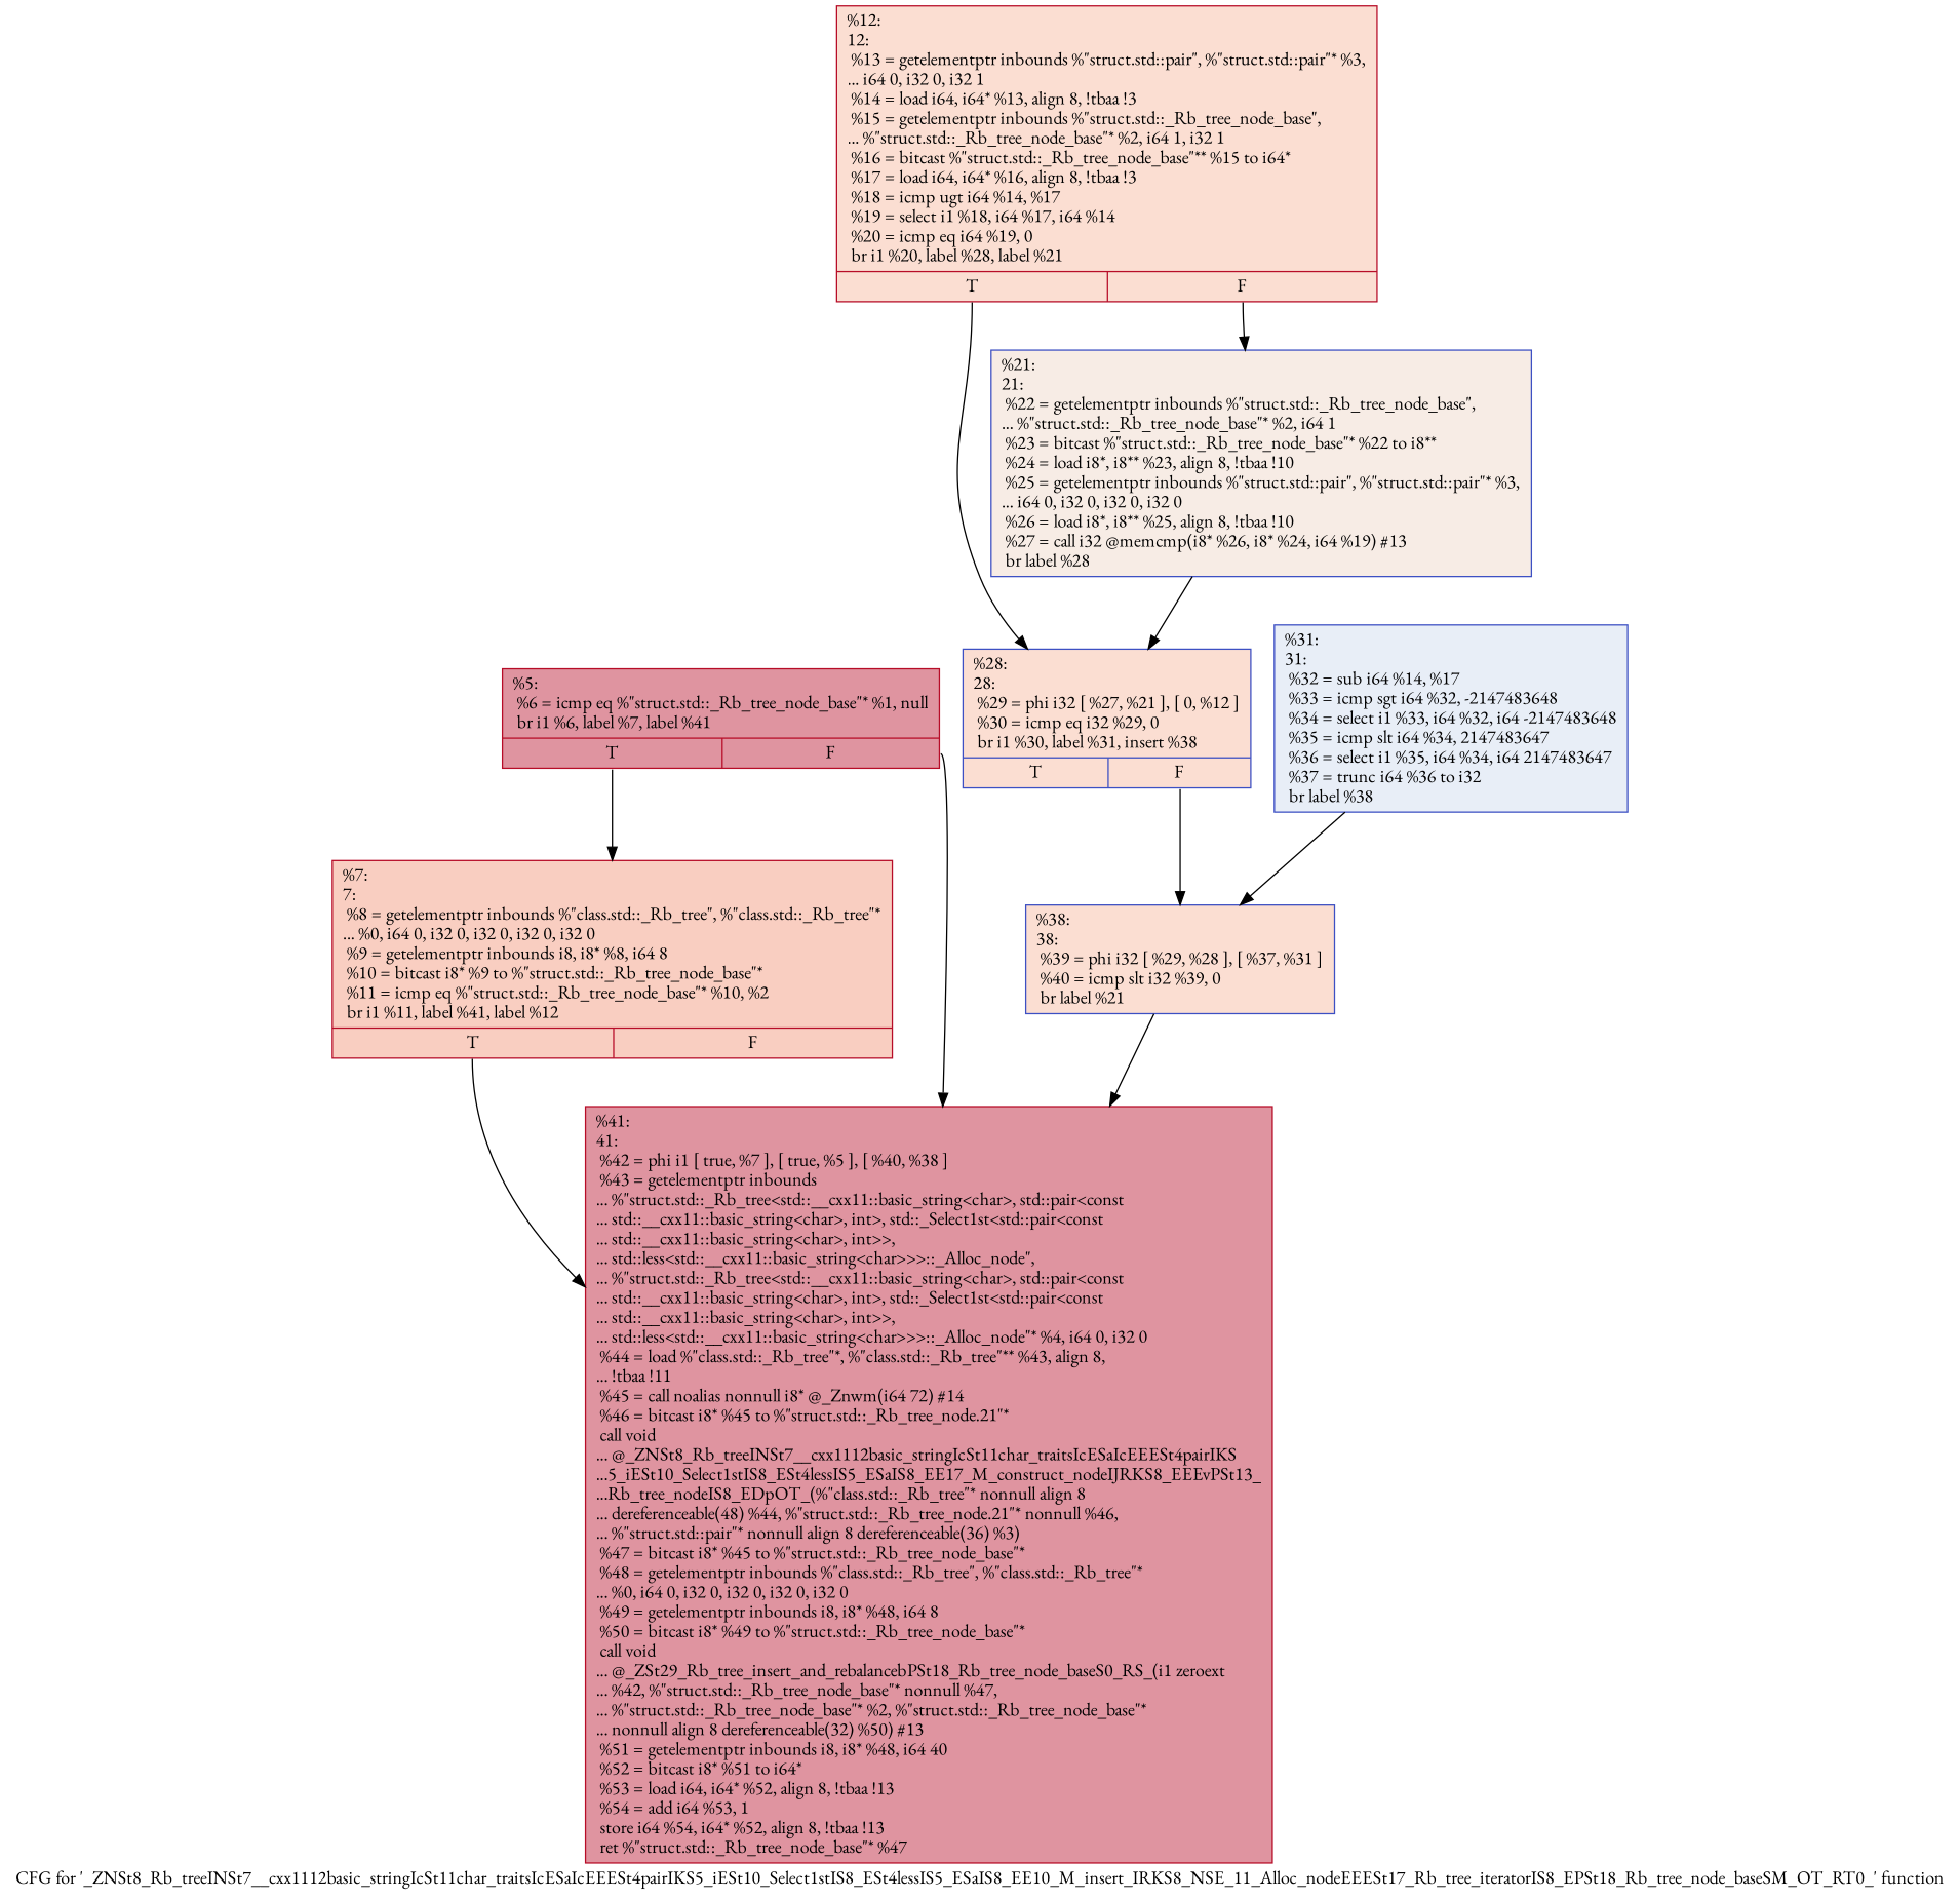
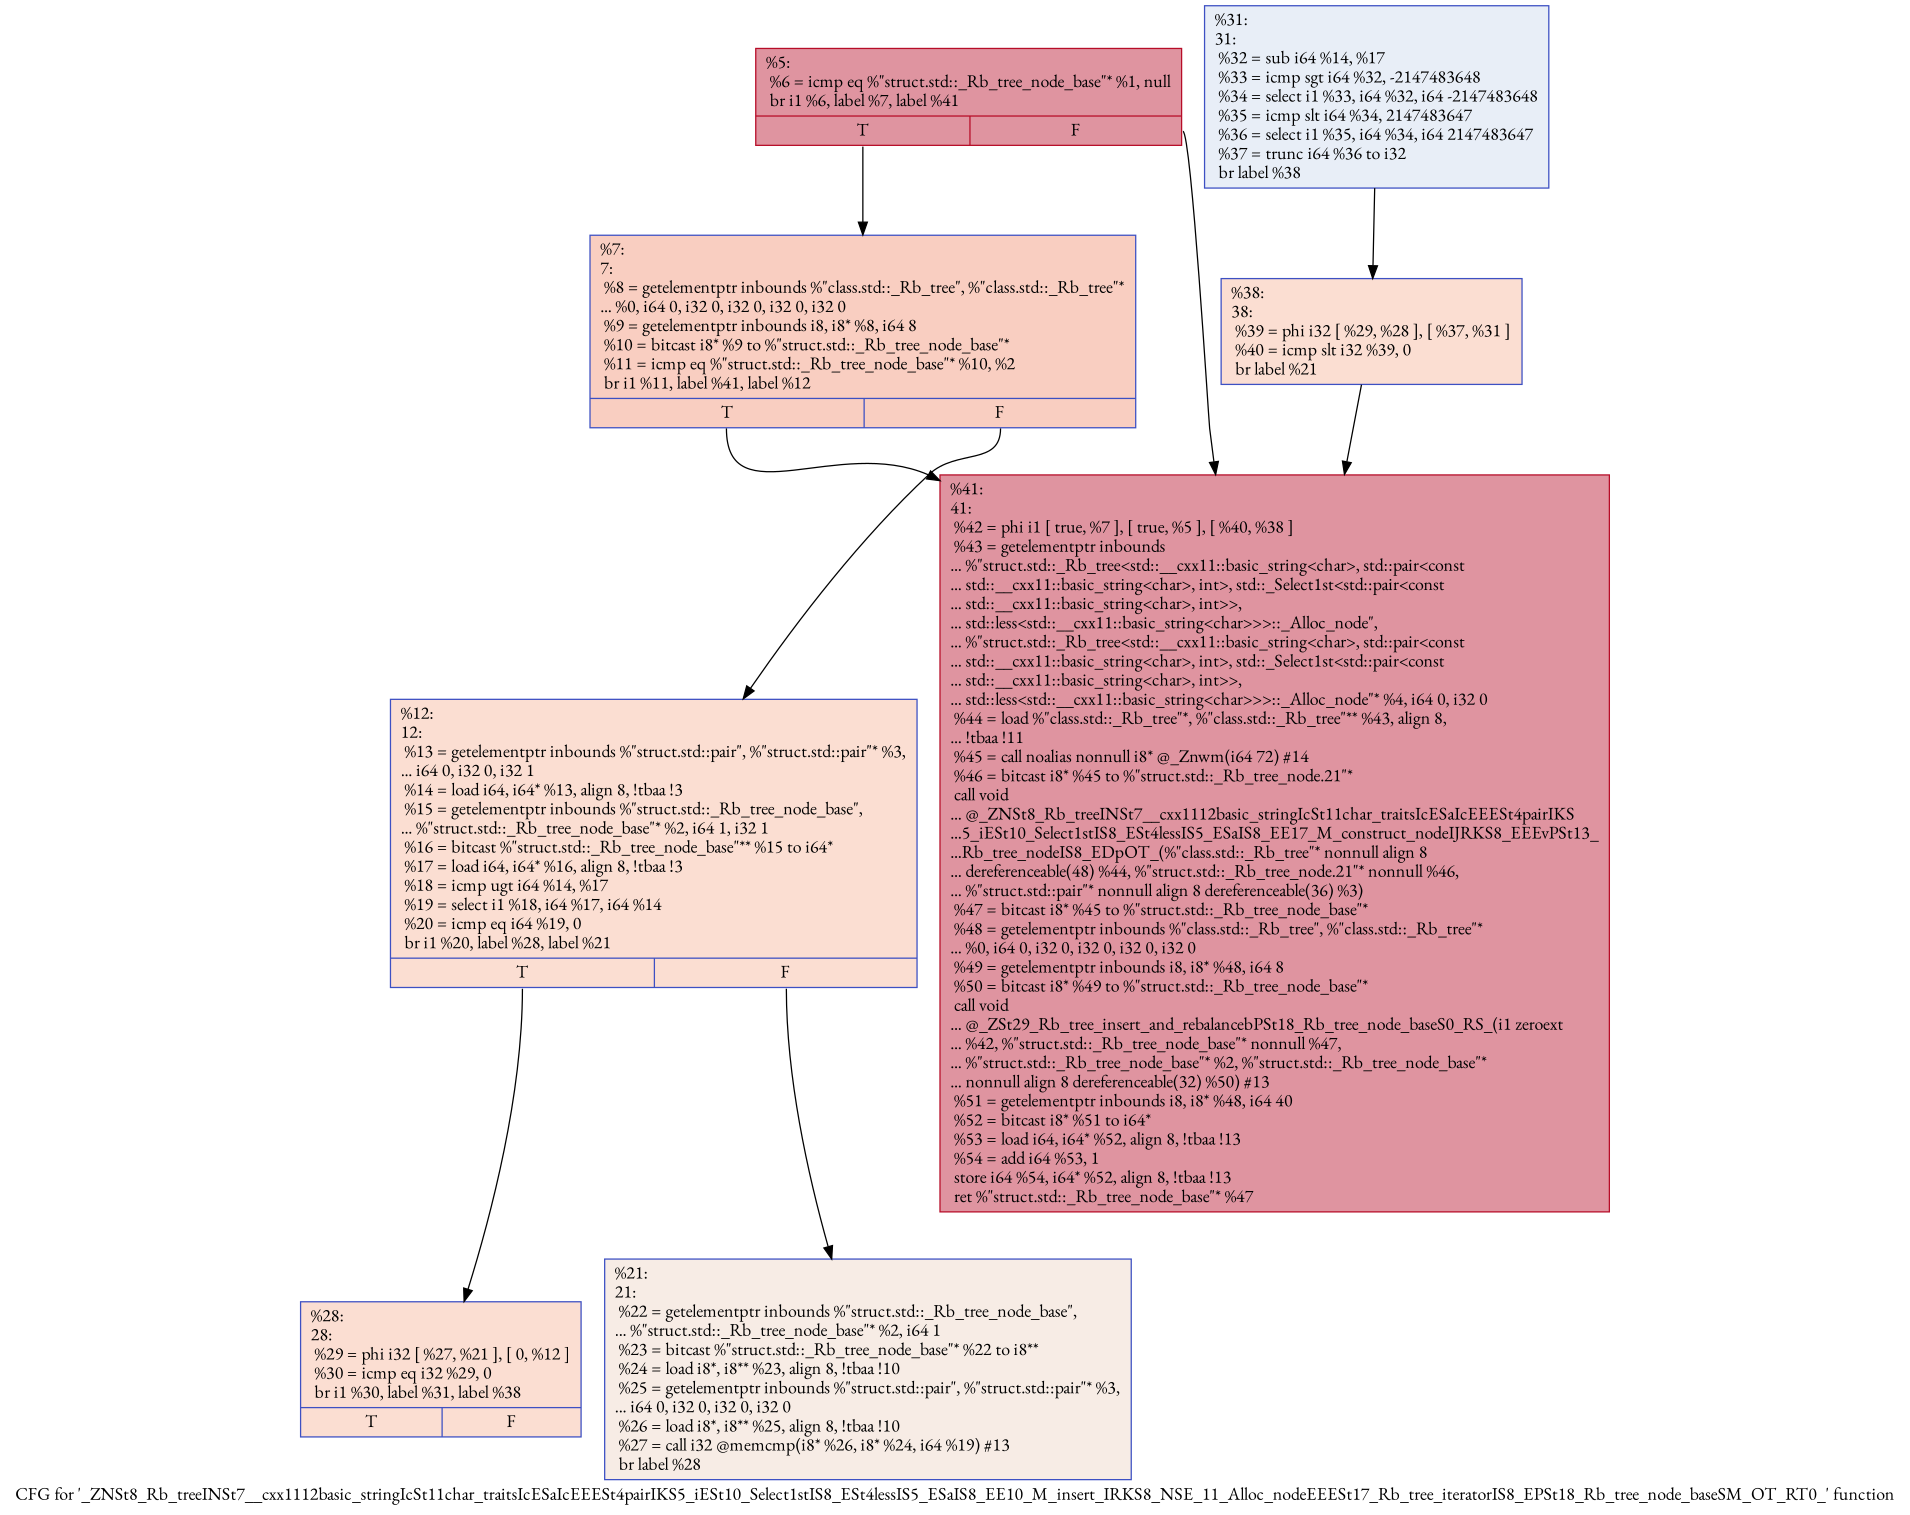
  digraph {
    fontname="EB Garamond"
    label="CFG for '_ZNSt8_Rb_treeINSt7__cxx1112basic_stringIcSt11char_traitsIcESaIcEEESt4pairIKS5_iESt10_Select1stIS8_ESt4lessIS5_ESaIS8_EE10_M_insert_IRKS8_NSE_11_Alloc_nodeEEESt17_Rb_tree_iteratorIS8_EPSt18_Rb_tree_node_baseSM_OT_RT0_' function"
    node [color="#3d50c3ff" fillcolor="#f7b59970" fontname="EB Garamond" shape=record style=filled]
    edge [fontname="EB Garamond" tailport=s0]
    n1 [color="#b70d28ff" fillcolor="#b70d2870" label="{%5:\l  %6 = icmp eq %\"struct.std::_Rb_tree_node_base\"* %1, null\l  br i1 %6, label %7, label %41\l|{<s0>T|<s1>F}}"]
-   n2 [color="#b70d28ff" fillcolor="#f2907270" label="{%7:\l7:                                                \l  %8 = getelementptr inbounds %\"class.std::_Rb_tree\", %\"class.std::_Rb_tree\"*\l... %0, i64 0, i32 0, i32 0, i32 0, i32 0\l  %9 = getelementptr inbounds i8, i8* %8, i64 8\l  %10 = bitcast i8* %9 to %\"struct.std::_Rb_tree_node_base\"*\l  %11 = icmp eq %\"struct.std::_Rb_tree_node_base\"* %10, %2\l  br i1 %11, label %41, label %12\l|{<s0>T|<s1>F}}"]
+   n2 [fillcolor="#f2907270" label="{%7:\l7:                                                \l  %8 = getelementptr inbounds %\"class.std::_Rb_tree\", %\"class.std::_Rb_tree\"*\l... %0, i64 0, i32 0, i32 0, i32 0, i32 0\l  %9 = getelementptr inbounds i8, i8* %8, i64 8\l  %10 = bitcast i8* %9 to %\"struct.std::_Rb_tree_node_base\"*\l  %11 = icmp eq %\"struct.std::_Rb_tree_node_base\"* %10, %2\l  br i1 %11, label %41, label %12\l|{<s0>T|<s1>F}}"]
    n3 [color="#b70d28ff" fillcolor="#b70d2870" label="{%41:\l41:                                               \l  %42 = phi i1 [ true, %7 ], [ true, %5 ], [ %40, %38 ]\l  %43 = getelementptr inbounds\l... %\"struct.std::_Rb_tree\<std::__cxx11::basic_string\<char\>, std::pair\<const\l... std::__cxx11::basic_string\<char\>, int\>, std::_Select1st\<std::pair\<const\l... std::__cxx11::basic_string\<char\>, int\>\>,\l... std::less\<std::__cxx11::basic_string\<char\>\>\>::_Alloc_node\",\l... %\"struct.std::_Rb_tree\<std::__cxx11::basic_string\<char\>, std::pair\<const\l... std::__cxx11::basic_string\<char\>, int\>, std::_Select1st\<std::pair\<const\l... std::__cxx11::basic_string\<char\>, int\>\>,\l... std::less\<std::__cxx11::basic_string\<char\>\>\>::_Alloc_node\"* %4, i64 0, i32 0\l  %44 = load %\"class.std::_Rb_tree\"*, %\"class.std::_Rb_tree\"** %43, align 8,\l... !tbaa !11\l  %45 = call noalias nonnull i8* @_Znwm(i64 72) #14\l  %46 = bitcast i8* %45 to %\"struct.std::_Rb_tree_node.21\"*\l  call void\l... @_ZNSt8_Rb_treeINSt7__cxx1112basic_stringIcSt11char_traitsIcESaIcEEESt4pairIKS\l...5_iESt10_Select1stIS8_ESt4lessIS5_ESaIS8_EE17_M_construct_nodeIJRKS8_EEEvPSt13_\l...Rb_tree_nodeIS8_EDpOT_(%\"class.std::_Rb_tree\"* nonnull align 8\l... dereferenceable(48) %44, %\"struct.std::_Rb_tree_node.21\"* nonnull %46,\l... %\"struct.std::pair\"* nonnull align 8 dereferenceable(36) %3)\l  %47 = bitcast i8* %45 to %\"struct.std::_Rb_tree_node_base\"*\l  %48 = getelementptr inbounds %\"class.std::_Rb_tree\", %\"class.std::_Rb_tree\"*\l... %0, i64 0, i32 0, i32 0, i32 0, i32 0\l  %49 = getelementptr inbounds i8, i8* %48, i64 8\l  %50 = bitcast i8* %49 to %\"struct.std::_Rb_tree_node_base\"*\l  call void\l... @_ZSt29_Rb_tree_insert_and_rebalancebPSt18_Rb_tree_node_baseS0_RS_(i1 zeroext\l... %42, %\"struct.std::_Rb_tree_node_base\"* nonnull %47,\l... %\"struct.std::_Rb_tree_node_base\"* %2, %\"struct.std::_Rb_tree_node_base\"*\l... nonnull align 8 dereferenceable(32) %50) #13\l  %51 = getelementptr inbounds i8, i8* %48, i64 40\l  %52 = bitcast i8* %51 to i64*\l  %53 = load i64, i64* %52, align 8, !tbaa !13\l  %54 = add i64 %53, 1\l  store i64 %54, i64* %52, align 8, !tbaa !13\l  ret %\"struct.std::_Rb_tree_node_base\"* %47\l}"]
-   n4 [color="#b70d28ff" label="{%12:\l12:                                               \l  %13 = getelementptr inbounds %\"struct.std::pair\", %\"struct.std::pair\"* %3,\l... i64 0, i32 0, i32 1\l  %14 = load i64, i64* %13, align 8, !tbaa !3\l  %15 = getelementptr inbounds %\"struct.std::_Rb_tree_node_base\",\l... %\"struct.std::_Rb_tree_node_base\"* %2, i64 1, i32 1\l  %16 = bitcast %\"struct.std::_Rb_tree_node_base\"** %15 to i64*\l  %17 = load i64, i64* %16, align 8, !tbaa !3\l  %18 = icmp ugt i64 %14, %17\l  %19 = select i1 %18, i64 %17, i64 %14\l  %20 = icmp eq i64 %19, 0\l  br i1 %20, label %28, label %21\l|{<s0>T|<s1>F}}"]
-   n5 [label="{%28:\l28:                                               \l  %29 = phi i32 [ %27, %21 ], [ 0, %12 ]\l  %30 = icmp eq i32 %29, 0\l  br i1 %30, label %31, insert %38\l|{<s0>T|<s1>F}}"]
+   n4 [label="{%12:\l12:                                               \l  %13 = getelementptr inbounds %\"struct.std::pair\", %\"struct.std::pair\"* %3,\l... i64 0, i32 0, i32 1\l  %14 = load i64, i64* %13, align 8, !tbaa !3\l  %15 = getelementptr inbounds %\"struct.std::_Rb_tree_node_base\",\l... %\"struct.std::_Rb_tree_node_base\"* %2, i64 1, i32 1\l  %16 = bitcast %\"struct.std::_Rb_tree_node_base\"** %15 to i64*\l  %17 = load i64, i64* %16, align 8, !tbaa !3\l  %18 = icmp ugt i64 %14, %17\l  %19 = select i1 %18, i64 %17, i64 %14\l  %20 = icmp eq i64 %19, 0\l  br i1 %20, label %28, label %21\l|{<s0>T|<s1>F}}"]
+   n5 [label="{%28:\l28:                                               \l  %29 = phi i32 [ %27, %21 ], [ 0, %12 ]\l  %30 = icmp eq i32 %29, 0\l  br i1 %30, label %31, label %38\l|{<s0>T|<s1>F}}"]
    n6 [fillcolor="#ecd3c570" label="{%21:\l21:                                               \l  %22 = getelementptr inbounds %\"struct.std::_Rb_tree_node_base\",\l... %\"struct.std::_Rb_tree_node_base\"* %2, i64 1\l  %23 = bitcast %\"struct.std::_Rb_tree_node_base\"* %22 to i8**\l  %24 = load i8*, i8** %23, align 8, !tbaa !10\l  %25 = getelementptr inbounds %\"struct.std::pair\", %\"struct.std::pair\"* %3,\l... i64 0, i32 0, i32 0, i32 0\l  %26 = load i8*, i8** %25, align 8, !tbaa !10\l  %27 = call i32 @memcmp(i8* %26, i8* %24, i64 %19) #13\l  br label %28\l}"]
    n7 [label="{%38:\l38:                                               \l  %39 = phi i32 [ %29, %28 ], [ %37, %31 ]\l  %40 = icmp slt i32 %39, 0\l  br label %21\l}"]
    n8 [fillcolor="#cbd8ee70" label="{%31:\l31:                                               \l  %32 = sub i64 %14, %17\l  %33 = icmp sgt i64 %32, -2147483648\l  %34 = select i1 %33, i64 %32, i64 -2147483648\l  %35 = icmp slt i64 %34, 2147483647\l  %36 = select i1 %35, i64 %34, i64 2147483647\l  %37 = trunc i64 %36 to i32\l  br label %38\l}"]
    n1 -> n2
    n1 -> n3 [tailport=s1]
    n2 -> n3
+   n2 -> n4 [tailport=s1]
    n4 -> n5
    n4 -> n6 [tailport=s1]
-   n5 -> n7 [tailport=s1]
-   n6 -> n5
    n7 -> n3
    n8 -> n7
  }
